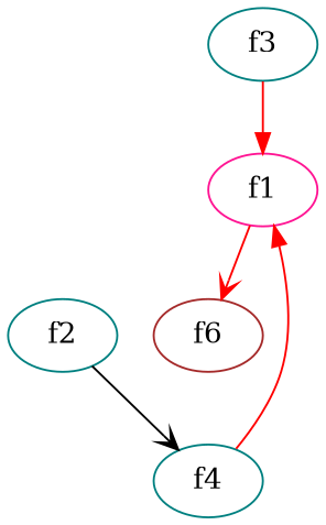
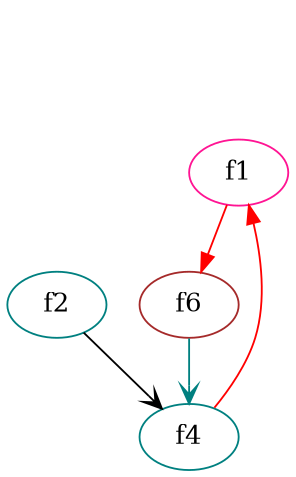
  strict digraph {
    node [color=teal]
    edge [arrowhead=normal color=red weight=2]
    f1 [color=deeppink]
    f6 [color=brown]
    f4
    f2
-   f3
-   f1 -> f6 [arrowhead=vee]
+   f1 -> f6
+   f6 -> f4 [arrowhead=vee color=teal]
    f4 -> f1
    f2 -> f4 [arrowhead=vee color=black]
-   f3 -> f1
  }
